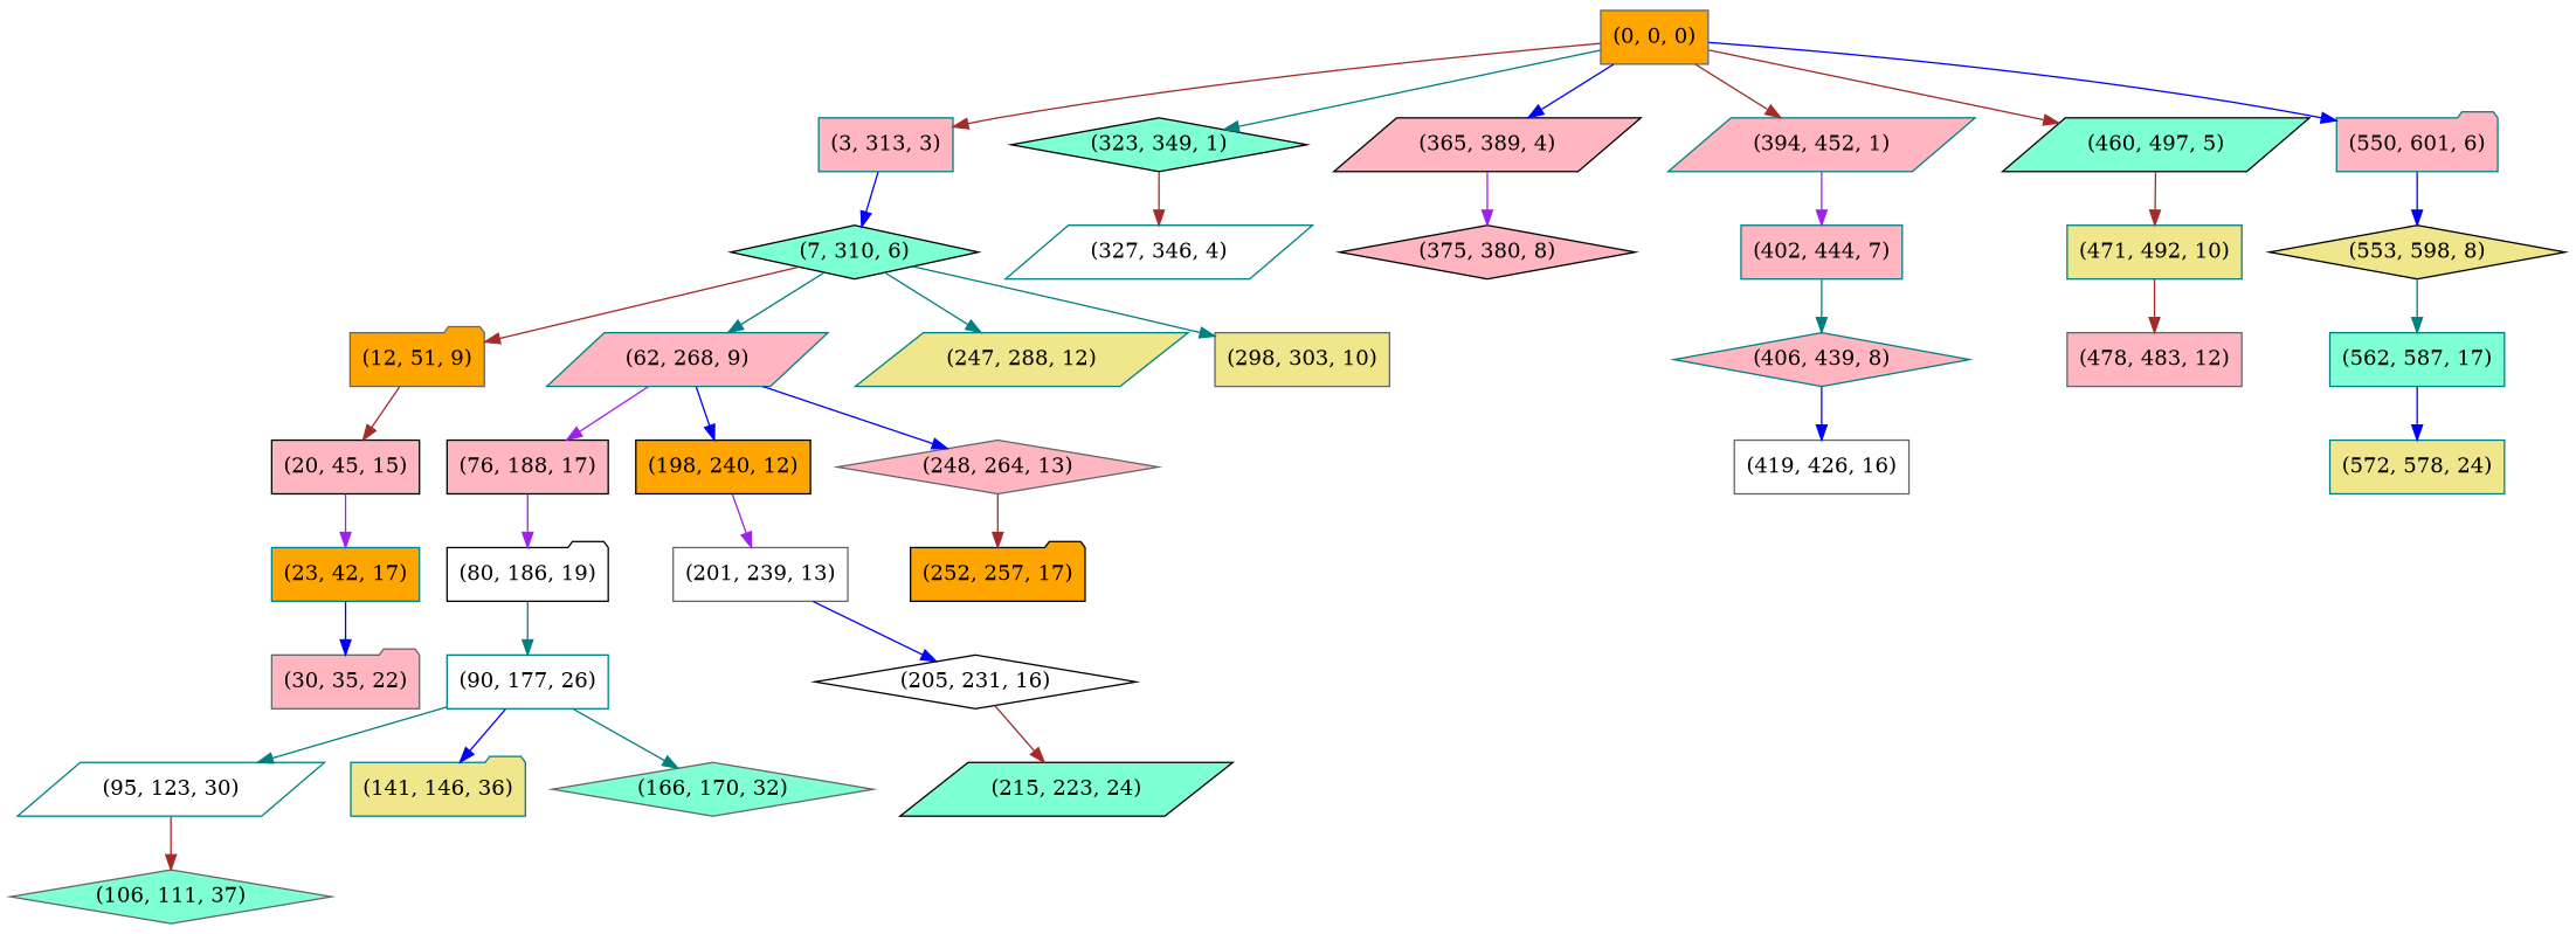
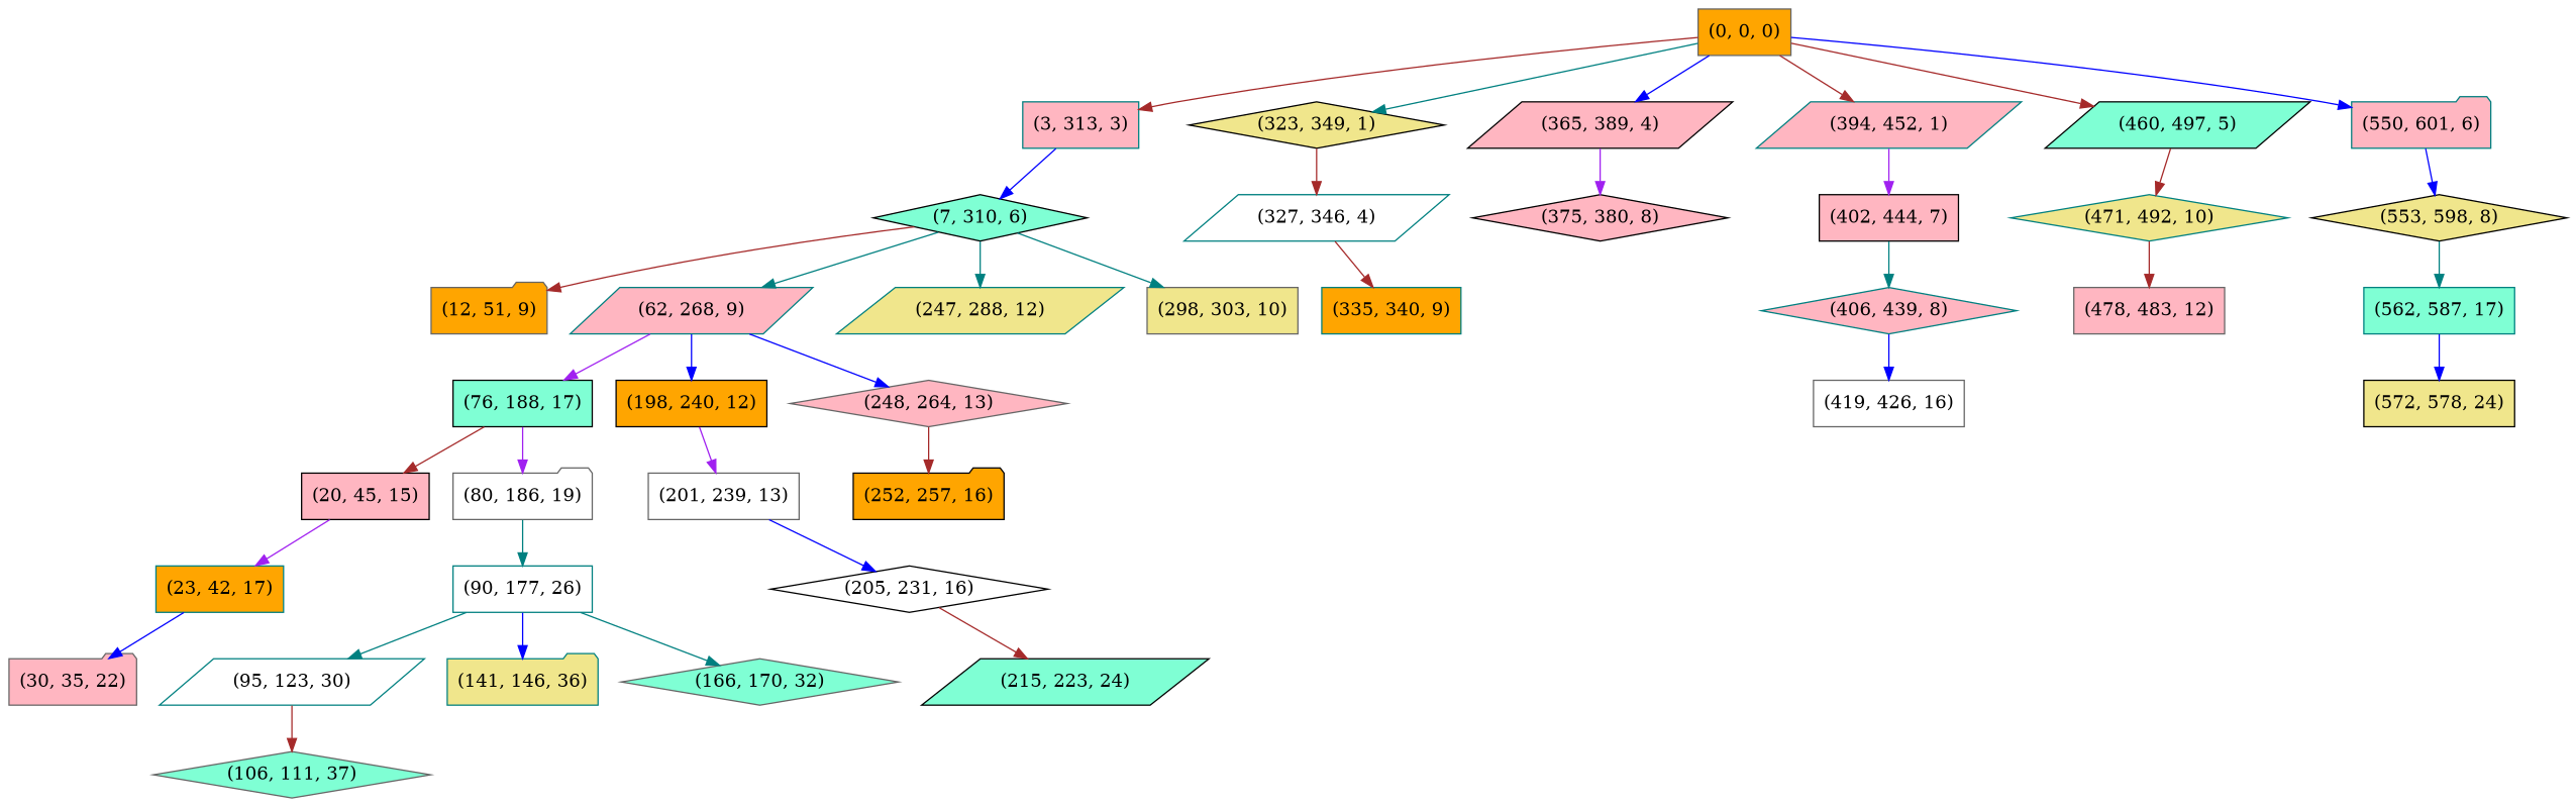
  digraph {
    node [color=teal fillcolor=lightpink shape=box style=filled]
    edge [color=brown]
    "(0, 0, 0)" [color=gray40 fillcolor=orange]
    "(3, 313, 3)"
-   "(323, 349, 1)" [color=black fillcolor=aquamarine shape=diamond]
+   "(323, 349, 1)" [color=black fillcolor=khaki shape=diamond]
    "(365, 389, 4)" [color=black shape=parallelogram]
    "(394, 452, 1)" [shape=parallelogram]
    "(460, 497, 5)" [color=black fillcolor=aquamarine shape=parallelogram]
    "(550, 601, 6)" [shape=folder]
    "(7, 310, 6)" [color=black fillcolor=aquamarine shape=diamond]
    "(327, 346, 4)" [fillcolor=white shape=parallelogram]
    "(375, 380, 8)" [color=black shape=diamond]
-   "(402, 444, 7)"
-   "(471, 492, 10)" [fillcolor=khaki]
+   "(402, 444, 7)" [color=black]
+   "(471, 492, 10)" [fillcolor=khaki shape=diamond]
    "(553, 598, 8)" [color=black fillcolor=khaki shape=diamond]
    "(12, 51, 9)" [color=gray40 fillcolor=orange shape=folder]
    "(62, 268, 9)" [shape=parallelogram]
    n16 [fillcolor=khaki label="(247, 288, 12)" shape=parallelogram]
    "(298, 303, 10)" [color=gray40 fillcolor=khaki]
    "(20, 45, 15)" [color=black]
-   "(76, 188, 17)" [color=black]
+   "(76, 188, 17)" [color=black fillcolor=aquamarine]
    "(198, 240, 12)" [color=black fillcolor=orange]
    "(248, 264, 13)" [color=gray40 shape=diamond]
    "(23, 42, 17)" [fillcolor=orange]
    "(30, 35, 22)" [color=gray40 shape=folder]
-   "(80, 186, 19)" [color=black fillcolor=white shape=folder]
+   "(80, 186, 19)" [color=gray40 fillcolor=white shape=folder]
    "(201, 239, 13)" [color=gray40 fillcolor=white]
-   "(252, 257, 17)" [color=black fillcolor=orange shape=folder]
+   "(252, 257, 17)" [color=black fillcolor=orange shape=folder label="(252, 257, 16)"]
    "(90, 177, 26)" [fillcolor=white]
    "(95, 123, 30)" [fillcolor=white shape=parallelogram]
    "(141, 146, 36)" [fillcolor=khaki shape=folder]
    "(166, 170, 32)" [color=gray40 fillcolor=aquamarine shape=diamond]
    "(106, 111, 37)" [color=gray40 fillcolor=aquamarine shape=diamond]
    "(205, 231, 16)" [color=black fillcolor=white shape=diamond]
    "(215, 223, 24)" [color=black fillcolor=aquamarine shape=parallelogram]
+   "(335, 340, 9)" [fillcolor=orange]
    "(406, 439, 8)" [shape=diamond]
    "(419, 426, 16)" [color=gray40 fillcolor=white]
    "(478, 483, 12)" [color=gray40]
    "(562, 587, 17)" [fillcolor=aquamarine]
-   "(572, 578, 24)" [fillcolor=khaki]
+   "(572, 578, 24)" [color=black fillcolor=khaki]
    "(0, 0, 0)" -> "(3, 313, 3)"
    "(0, 0, 0)" -> "(323, 349, 1)" [color=teal]
    "(0, 0, 0)" -> "(365, 389, 4)" [color=blue]
    "(0, 0, 0)" -> "(394, 452, 1)"
    "(0, 0, 0)" -> "(460, 497, 5)"
    "(0, 0, 0)" -> "(550, 601, 6)" [color=blue]
    "(3, 313, 3)" -> "(7, 310, 6)" [color=blue]
    "(323, 349, 1)" -> "(327, 346, 4)"
    "(365, 389, 4)" -> "(375, 380, 8)" [color=purple]
    "(394, 452, 1)" -> "(402, 444, 7)" [color=purple]
    "(460, 497, 5)" -> "(471, 492, 10)"
    "(550, 601, 6)" -> "(553, 598, 8)" [color=blue]
    "(7, 310, 6)" -> "(12, 51, 9)"
    "(7, 310, 6)" -> "(62, 268, 9)" [color=teal]
    "(7, 310, 6)" -> n16 [color=teal]
    "(7, 310, 6)" -> "(298, 303, 10)" [color=teal]
+   "(327, 346, 4)" -> "(335, 340, 9)"
    "(402, 444, 7)" -> "(406, 439, 8)" [color=teal]
    "(471, 492, 10)" -> "(478, 483, 12)"
    "(553, 598, 8)" -> "(562, 587, 17)" [color=teal]
-   "(12, 51, 9)" -> "(20, 45, 15)"
+   "(76, 188, 17)" -> "(20, 45, 15)"
    "(62, 268, 9)" -> "(76, 188, 17)" [color=purple]
    "(62, 268, 9)" -> "(198, 240, 12)" [color=blue]
    "(62, 268, 9)" -> "(248, 264, 13)" [color=blue]
    "(20, 45, 15)" -> "(23, 42, 17)" [color=purple]
    "(76, 188, 17)" -> "(80, 186, 19)" [color=purple]
    "(198, 240, 12)" -> "(201, 239, 13)" [color=purple]
    "(248, 264, 13)" -> "(252, 257, 17)"
    "(23, 42, 17)" -> "(30, 35, 22)" [color=blue]
    "(80, 186, 19)" -> "(90, 177, 26)" [color=teal]
    "(201, 239, 13)" -> "(205, 231, 16)" [color=blue]
    "(90, 177, 26)" -> "(95, 123, 30)" [color=teal]
    "(90, 177, 26)" -> "(141, 146, 36)" [color=blue]
    "(90, 177, 26)" -> "(166, 170, 32)" [color=teal]
    "(95, 123, 30)" -> "(106, 111, 37)"
    "(205, 231, 16)" -> "(215, 223, 24)"
    "(406, 439, 8)" -> "(419, 426, 16)" [color=blue]
    "(562, 587, 17)" -> "(572, 578, 24)" [color=blue]
  }
